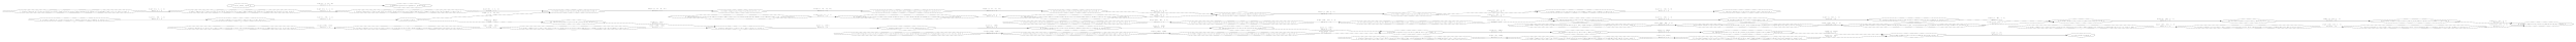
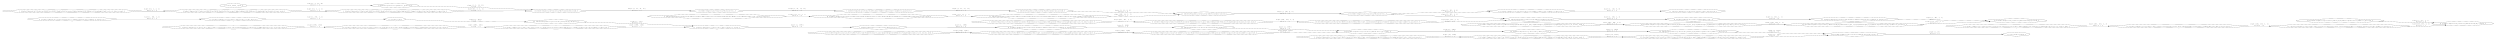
  strict digraph {
    fontname="Liberation Mono"
    rankdir=LR
    node [fontname="Liberation Mono" type=symmetric_quantize]
    edge [fontname="Liberation Mono" style=solid]
    n1 [label="0 /linear_model_input_0" type=nncf_model_input]
    "1 SymmetricQuantizer/symmetric_quantize_0"
    "5 AlexNet/Sequential[features]/NNCFConv2d[0]/conv2d_0" [type=conv2d]
    "6 AlexNet/Sequential[features]/ReLU[1]/relu__0" [type=relu_]
    "2 AlexNet/Sequential[features]/NNCFConv2d[0]/ModuleDict[pre_ops]/UpdateWeight[0]/RBSparsifyingWeight[op]/calc_rb_binary_mask_0" [type=calc_rb_binary_mask]
    "3 AlexNet/Sequential[features]/NNCFConv2d[0]/ModuleDict[pre_ops]/UpdateWeight[0]/RBSparsifyingWeight[op]/apply_binary_mask_0" [type=apply_binary_mask]
    "4 AlexNet/Sequential[features]/NNCFConv2d[0]/ModuleDict[pre_ops]/UpdateWeight[1]/SymmetricQuantizer[op]/symmetric_quantize_0"
    "7 AlexNet/Sequential[features]/ReLU[1]/SymmetricQuantizer/symmetric_quantize_0"
    "8 AlexNet/Sequential[features]/MaxPool2d[2]/max_pool2d_0" [type=max_pool2d]
    "12 AlexNet/Sequential[features]/NNCFConv2d[3]/conv2d_0" [type=conv2d]
    "13 AlexNet/Sequential[features]/ReLU[4]/relu__0" [type=relu_]
    "9 AlexNet/Sequential[features]/NNCFConv2d[3]/ModuleDict[pre_ops]/UpdateWeight[0]/RBSparsifyingWeight[op]/calc_rb_binary_mask_0" [type=calc_rb_binary_mask]
    "10 AlexNet/Sequential[features]/NNCFConv2d[3]/ModuleDict[pre_ops]/UpdateWeight[0]/RBSparsifyingWeight[op]/apply_binary_mask_0" [type=apply_binary_mask]
    "11 AlexNet/Sequential[features]/NNCFConv2d[3]/ModuleDict[pre_ops]/UpdateWeight[1]/SymmetricQuantizer[op]/symmetric_quantize_0"
    "14 AlexNet/Sequential[features]/ReLU[4]/SymmetricQuantizer/symmetric_quantize_0"
    "19 AlexNet/Sequential[features]/NNCFConv2d[6]/conv2d_0" [type=conv2d]
    "15 AlexNet/Sequential[features]/MaxPool2d[5]/max_pool2d_0" [type=max_pool2d]
    "20 AlexNet/Sequential[features]/ReLU[7]/relu__0" [type=relu_]
    "16 AlexNet/Sequential[features]/NNCFConv2d[6]/ModuleDict[pre_ops]/UpdateWeight[0]/RBSparsifyingWeight[op]/calc_rb_binary_mask_0" [type=calc_rb_binary_mask]
    "17 AlexNet/Sequential[features]/NNCFConv2d[6]/ModuleDict[pre_ops]/UpdateWeight[0]/RBSparsifyingWeight[op]/apply_binary_mask_0" [type=apply_binary_mask]
    "18 AlexNet/Sequential[features]/NNCFConv2d[6]/ModuleDict[pre_ops]/UpdateWeight[1]/SymmetricQuantizer[op]/symmetric_quantize_0"
    "21 AlexNet/Sequential[features]/ReLU[7]/SymmetricQuantizer/symmetric_quantize_0"
    "25 AlexNet/Sequential[features]/NNCFConv2d[8]/conv2d_0" [type=conv2d]
-   "26 AlexNet/Sequential[features]/ReLU[9]/relu__0" [type=relu_]
    "22 AlexNet/Sequential[features]/NNCFConv2d[8]/ModuleDict[pre_ops]/UpdateWeight[0]/RBSparsifyingWeight[op]/calc_rb_binary_mask_0" [type=calc_rb_binary_mask]
    "23 AlexNet/Sequential[features]/NNCFConv2d[8]/ModuleDict[pre_ops]/UpdateWeight[0]/RBSparsifyingWeight[op]/apply_binary_mask_0" [type=apply_binary_mask]
    "24 AlexNet/Sequential[features]/NNCFConv2d[8]/ModuleDict[pre_ops]/UpdateWeight[1]/SymmetricQuantizer[op]/symmetric_quantize_0"
    "27 AlexNet/Sequential[features]/ReLU[9]/SymmetricQuantizer/symmetric_quantize_0"
    "31 AlexNet/Sequential[features]/NNCFConv2d[10]/conv2d_0" [type=conv2d]
    "28 AlexNet/Sequential[features]/NNCFConv2d[10]/ModuleDict[pre_ops]/UpdateWeight[0]/RBSparsifyingWeight[op]/calc_rb_binary_mask_0" [type=calc_rb_binary_mask]
    "29 AlexNet/Sequential[features]/NNCFConv2d[10]/ModuleDict[pre_ops]/UpdateWeight[0]/RBSparsifyingWeight[op]/apply_binary_mask_0" [type=apply_binary_mask]
    "30 AlexNet/Sequential[features]/NNCFConv2d[10]/ModuleDict[pre_ops]/UpdateWeight[1]/SymmetricQuantizer[op]/symmetric_quantize_0"
    "34 AlexNet/Sequential[features]/MaxPool2d[12]/max_pool2d_0" [type=max_pool2d]
    "33 AlexNet/Sequential[features]/ReLU[11]/SymmetricQuantizer/symmetric_quantize_0"
    "35 AlexNet/view_0" [type=view]
    "36 AlexNet/Sequential[classifier]/Dropout[0]/dropout_0" [type=dropout]
    "40 AlexNet/Sequential[classifier]/NNCFLinear[1]/linear_0" [type=linear]
    "41 AlexNet/Sequential[classifier]/ReLU[2]/relu__0" [type=relu_]
    "37 AlexNet/Sequential[classifier]/NNCFLinear[1]/ModuleDict[pre_ops]/UpdateWeight[0]/RBSparsifyingWeight[op]/calc_rb_binary_mask_0" [type=calc_rb_binary_mask]
    "38 AlexNet/Sequential[classifier]/NNCFLinear[1]/ModuleDict[pre_ops]/UpdateWeight[0]/RBSparsifyingWeight[op]/apply_binary_mask_0" [type=apply_binary_mask]
    "39 AlexNet/Sequential[classifier]/NNCFLinear[1]/ModuleDict[pre_ops]/UpdateWeight[1]/SymmetricQuantizer[op]/symmetric_quantize_0"
    "42 AlexNet/Sequential[classifier]/ReLU[2]/SymmetricQuantizer/symmetric_quantize_0"
    "43 AlexNet/Sequential[classifier]/Dropout[3]/dropout_0" [type=dropout]
    "47 AlexNet/Sequential[classifier]/NNCFLinear[4]/linear_0" [type=linear]
    "48 AlexNet/Sequential[classifier]/ReLU[5]/relu__0" [type=relu_]
    "44 AlexNet/Sequential[classifier]/NNCFLinear[4]/ModuleDict[pre_ops]/UpdateWeight[0]/RBSparsifyingWeight[op]/calc_rb_binary_mask_0" [type=calc_rb_binary_mask]
    "45 AlexNet/Sequential[classifier]/NNCFLinear[4]/ModuleDict[pre_ops]/UpdateWeight[0]/RBSparsifyingWeight[op]/apply_binary_mask_0" [type=apply_binary_mask]
    "46 AlexNet/Sequential[classifier]/NNCFLinear[4]/ModuleDict[pre_ops]/UpdateWeight[1]/SymmetricQuantizer[op]/symmetric_quantize_0"
    "49 AlexNet/Sequential[classifier]/ReLU[5]/SymmetricQuantizer/symmetric_quantize_0"
    "53 AlexNet/Sequential[classifier]/NNCFLinear[6]/linear_0" [type=linear]
    "54 /nncf_model_output_0" [type=nncf_model_output]
    "50 AlexNet/Sequential[classifier]/NNCFLinear[6]/ModuleDict[pre_ops]/UpdateWeight[0]/RBSparsifyingWeight[op]/calc_rb_binary_mask_0" [type=calc_rb_binary_mask]
    "51 AlexNet/Sequential[classifier]/NNCFLinear[6]/ModuleDict[pre_ops]/UpdateWeight[0]/RBSparsifyingWeight[op]/apply_binary_mask_0" [type=apply_binary_mask]
    "52 AlexNet/Sequential[classifier]/NNCFLinear[6]/ModuleDict[pre_ops]/UpdateWeight[1]/SymmetricQuantizer[op]/symmetric_quantize_0"
    n1 -> "1 SymmetricQuantizer/symmetric_quantize_0" [label="shape:(1, 3, 32, 32)\nports:0 -> 0"]
-   "35 AlexNet/view_0" -> "5 AlexNet/Sequential[features]/NNCFConv2d[0]/conv2d_0" [label="shape:(1, 3, 32, 32)\nports:0 -> 0"]
+   "1 SymmetricQuantizer/symmetric_quantize_0" -> "5 AlexNet/Sequential[features]/NNCFConv2d[0]/conv2d_0" [label="shape:(1, 3, 32, 32)\nports:0 -> 0"]
    "5 AlexNet/Sequential[features]/NNCFConv2d[0]/conv2d_0" -> "6 AlexNet/Sequential[features]/ReLU[1]/relu__0" [label="shape:(1, 64, 16, 16)\nports:0 -> 0"]
    "6 AlexNet/Sequential[features]/ReLU[1]/relu__0" -> "7 AlexNet/Sequential[features]/ReLU[1]/SymmetricQuantizer/symmetric_quantize_0" [label="shape:(1, 64, 16, 16)\nports:0 -> 0"]
    "2 AlexNet/Sequential[features]/NNCFConv2d[0]/ModuleDict[pre_ops]/UpdateWeight[0]/RBSparsifyingWeight[op]/calc_rb_binary_mask_0" -> "3 AlexNet/Sequential[features]/NNCFConv2d[0]/ModuleDict[pre_ops]/UpdateWeight[0]/RBSparsifyingWeight[op]/apply_binary_mask_0" [label="shape:(64, 3, 3, 3)\nports:0 -> 0"]
    "3 AlexNet/Sequential[features]/NNCFConv2d[0]/ModuleDict[pre_ops]/UpdateWeight[0]/RBSparsifyingWeight[op]/apply_binary_mask_0" -> "4 AlexNet/Sequential[features]/NNCFConv2d[0]/ModuleDict[pre_ops]/UpdateWeight[1]/SymmetricQuantizer[op]/symmetric_quantize_0" [label="shape:(64, 3, 3, 3)\nports:0 -> 0"]
    "4 AlexNet/Sequential[features]/NNCFConv2d[0]/ModuleDict[pre_ops]/UpdateWeight[1]/SymmetricQuantizer[op]/symmetric_quantize_0" -> "5 AlexNet/Sequential[features]/NNCFConv2d[0]/conv2d_0" [label="shape:(64, 3, 3, 3)\nports:0 -> 1"]
    "7 AlexNet/Sequential[features]/ReLU[1]/SymmetricQuantizer/symmetric_quantize_0" -> "8 AlexNet/Sequential[features]/MaxPool2d[2]/max_pool2d_0" [label="shape:(1, 64, 16, 16)\nports:0 -> 0"]
    "8 AlexNet/Sequential[features]/MaxPool2d[2]/max_pool2d_0" -> "12 AlexNet/Sequential[features]/NNCFConv2d[3]/conv2d_0" [label="shape:(1, 64, 8, 8)\nports:0 -> 0"]
    "12 AlexNet/Sequential[features]/NNCFConv2d[3]/conv2d_0" -> "13 AlexNet/Sequential[features]/ReLU[4]/relu__0" [label="shape:(1, 192, 8, 8)\nports:0 -> 0"]
    "13 AlexNet/Sequential[features]/ReLU[4]/relu__0" -> "14 AlexNet/Sequential[features]/ReLU[4]/SymmetricQuantizer/symmetric_quantize_0" [label="shape:(1, 192, 8, 8)\nports:0 -> 0"]
    "13 AlexNet/Sequential[features]/ReLU[4]/relu__0" -> "19 AlexNet/Sequential[features]/NNCFConv2d[6]/conv2d_0" [label="shape:(1, 192, 4, 4)\nports:0 -> 0"]
    "9 AlexNet/Sequential[features]/NNCFConv2d[3]/ModuleDict[pre_ops]/UpdateWeight[0]/RBSparsifyingWeight[op]/calc_rb_binary_mask_0" -> "10 AlexNet/Sequential[features]/NNCFConv2d[3]/ModuleDict[pre_ops]/UpdateWeight[0]/RBSparsifyingWeight[op]/apply_binary_mask_0" [label="shape:(192, 64, 3, 3)\nports:0 -> 0"]
    "10 AlexNet/Sequential[features]/NNCFConv2d[3]/ModuleDict[pre_ops]/UpdateWeight[0]/RBSparsifyingWeight[op]/apply_binary_mask_0" -> "11 AlexNet/Sequential[features]/NNCFConv2d[3]/ModuleDict[pre_ops]/UpdateWeight[1]/SymmetricQuantizer[op]/symmetric_quantize_0" [label="shape:(192, 64, 3, 3)\nports:0 -> 0"]
    "11 AlexNet/Sequential[features]/NNCFConv2d[3]/ModuleDict[pre_ops]/UpdateWeight[1]/SymmetricQuantizer[op]/symmetric_quantize_0" -> "12 AlexNet/Sequential[features]/NNCFConv2d[3]/conv2d_0" [label="shape:(192, 64, 3, 3)\nports:0 -> 1"]
    "14 AlexNet/Sequential[features]/ReLU[4]/SymmetricQuantizer/symmetric_quantize_0" -> "15 AlexNet/Sequential[features]/MaxPool2d[5]/max_pool2d_0" [label="shape:(1, 192, 8, 8)\nports:0 -> 0"]
    "19 AlexNet/Sequential[features]/NNCFConv2d[6]/conv2d_0" -> "20 AlexNet/Sequential[features]/ReLU[7]/relu__0" [label="shape:(1, 384, 4, 4)\nports:0 -> 0"]
    "20 AlexNet/Sequential[features]/ReLU[7]/relu__0" -> "21 AlexNet/Sequential[features]/ReLU[7]/SymmetricQuantizer/symmetric_quantize_0" [label="shape:(1, 384, 4, 4)\nports:0 -> 0"]
    "16 AlexNet/Sequential[features]/NNCFConv2d[6]/ModuleDict[pre_ops]/UpdateWeight[0]/RBSparsifyingWeight[op]/calc_rb_binary_mask_0" -> "17 AlexNet/Sequential[features]/NNCFConv2d[6]/ModuleDict[pre_ops]/UpdateWeight[0]/RBSparsifyingWeight[op]/apply_binary_mask_0" [label="shape:(384, 192, 3, 3)\nports:0 -> 0"]
    "17 AlexNet/Sequential[features]/NNCFConv2d[6]/ModuleDict[pre_ops]/UpdateWeight[0]/RBSparsifyingWeight[op]/apply_binary_mask_0" -> "18 AlexNet/Sequential[features]/NNCFConv2d[6]/ModuleDict[pre_ops]/UpdateWeight[1]/SymmetricQuantizer[op]/symmetric_quantize_0" [label="shape:(384, 192, 3, 3)\nports:0 -> 0"]
    "18 AlexNet/Sequential[features]/NNCFConv2d[6]/ModuleDict[pre_ops]/UpdateWeight[1]/SymmetricQuantizer[op]/symmetric_quantize_0" -> "19 AlexNet/Sequential[features]/NNCFConv2d[6]/conv2d_0" [label="shape:(384, 192, 3, 3)\nports:0 -> 1"]
    "21 AlexNet/Sequential[features]/ReLU[7]/SymmetricQuantizer/symmetric_quantize_0" -> "25 AlexNet/Sequential[features]/NNCFConv2d[8]/conv2d_0" [label="shape:(1, 384, 4, 4)\nports:0 -> 0"]
-   "25 AlexNet/Sequential[features]/NNCFConv2d[8]/conv2d_0" -> "26 AlexNet/Sequential[features]/ReLU[9]/relu__0" [label="shape:(1, 256, 4, 4)\nports:0 -> 0"]
-   "26 AlexNet/Sequential[features]/ReLU[9]/relu__0" -> "27 AlexNet/Sequential[features]/ReLU[9]/SymmetricQuantizer/symmetric_quantize_0" [label="shape:(1, 256, 4, 4)\nports:0 -> 0"]
    "22 AlexNet/Sequential[features]/NNCFConv2d[8]/ModuleDict[pre_ops]/UpdateWeight[0]/RBSparsifyingWeight[op]/calc_rb_binary_mask_0" -> "23 AlexNet/Sequential[features]/NNCFConv2d[8]/ModuleDict[pre_ops]/UpdateWeight[0]/RBSparsifyingWeight[op]/apply_binary_mask_0" [label="shape:(256, 384, 3, 3)\nports:0 -> 0"]
    "23 AlexNet/Sequential[features]/NNCFConv2d[8]/ModuleDict[pre_ops]/UpdateWeight[0]/RBSparsifyingWeight[op]/apply_binary_mask_0" -> "24 AlexNet/Sequential[features]/NNCFConv2d[8]/ModuleDict[pre_ops]/UpdateWeight[1]/SymmetricQuantizer[op]/symmetric_quantize_0" [label="shape:(256, 384, 3, 3)\nports:0 -> 0"]
    "24 AlexNet/Sequential[features]/NNCFConv2d[8]/ModuleDict[pre_ops]/UpdateWeight[1]/SymmetricQuantizer[op]/symmetric_quantize_0" -> "25 AlexNet/Sequential[features]/NNCFConv2d[8]/conv2d_0" [label="shape:(256, 384, 3, 3)\nports:0 -> 1"]
    "27 AlexNet/Sequential[features]/ReLU[9]/SymmetricQuantizer/symmetric_quantize_0" -> "31 AlexNet/Sequential[features]/NNCFConv2d[10]/conv2d_0" [label="shape:(1, 256, 4, 4)\nports:0 -> 0"]
    "28 AlexNet/Sequential[features]/NNCFConv2d[10]/ModuleDict[pre_ops]/UpdateWeight[0]/RBSparsifyingWeight[op]/calc_rb_binary_mask_0" -> "29 AlexNet/Sequential[features]/NNCFConv2d[10]/ModuleDict[pre_ops]/UpdateWeight[0]/RBSparsifyingWeight[op]/apply_binary_mask_0" [label="shape:(256, 256, 3, 3)\nports:0 -> 0"]
    "29 AlexNet/Sequential[features]/NNCFConv2d[10]/ModuleDict[pre_ops]/UpdateWeight[0]/RBSparsifyingWeight[op]/apply_binary_mask_0" -> "30 AlexNet/Sequential[features]/NNCFConv2d[10]/ModuleDict[pre_ops]/UpdateWeight[1]/SymmetricQuantizer[op]/symmetric_quantize_0" [label="shape:(256, 256, 3, 3)\nports:0 -> 0"]
    "30 AlexNet/Sequential[features]/NNCFConv2d[10]/ModuleDict[pre_ops]/UpdateWeight[1]/SymmetricQuantizer[op]/symmetric_quantize_0" -> "31 AlexNet/Sequential[features]/NNCFConv2d[10]/conv2d_0" [label="shape:(256, 256, 3, 3)\nports:0 -> 1"]
    "34 AlexNet/Sequential[features]/MaxPool2d[12]/max_pool2d_0" -> "35 AlexNet/view_0" [label="shape:(1, 256, 2, 2)\nports:0 -> 0"]
    "33 AlexNet/Sequential[features]/ReLU[11]/SymmetricQuantizer/symmetric_quantize_0" -> "34 AlexNet/Sequential[features]/MaxPool2d[12]/max_pool2d_0" [label="shape:(1, 256, 4, 4)\nports:0 -> 0"]
    "35 AlexNet/view_0" -> "36 AlexNet/Sequential[classifier]/Dropout[0]/dropout_0" [label="shape:(1, 1024)\nports:0 -> 0"]
    "36 AlexNet/Sequential[classifier]/Dropout[0]/dropout_0" -> "40 AlexNet/Sequential[classifier]/NNCFLinear[1]/linear_0" [label="shape:(1, 1024)\nports:0 -> 0"]
    "40 AlexNet/Sequential[classifier]/NNCFLinear[1]/linear_0" -> "41 AlexNet/Sequential[classifier]/ReLU[2]/relu__0" [label="shape:(1, 4096)\nports:0 -> 0"]
    "41 AlexNet/Sequential[classifier]/ReLU[2]/relu__0" -> "42 AlexNet/Sequential[classifier]/ReLU[2]/SymmetricQuantizer/symmetric_quantize_0" [label="shape:(1, 4096)\nports:0 -> 0"]
    "37 AlexNet/Sequential[classifier]/NNCFLinear[1]/ModuleDict[pre_ops]/UpdateWeight[0]/RBSparsifyingWeight[op]/calc_rb_binary_mask_0" -> "38 AlexNet/Sequential[classifier]/NNCFLinear[1]/ModuleDict[pre_ops]/UpdateWeight[0]/RBSparsifyingWeight[op]/apply_binary_mask_0" [label="shape:(4096, 1024)\nports:0 -> 0"]
    "38 AlexNet/Sequential[classifier]/NNCFLinear[1]/ModuleDict[pre_ops]/UpdateWeight[0]/RBSparsifyingWeight[op]/apply_binary_mask_0" -> "39 AlexNet/Sequential[classifier]/NNCFLinear[1]/ModuleDict[pre_ops]/UpdateWeight[1]/SymmetricQuantizer[op]/symmetric_quantize_0" [label="shape:(4096, 1024)\nports:0 -> 0"]
    "39 AlexNet/Sequential[classifier]/NNCFLinear[1]/ModuleDict[pre_ops]/UpdateWeight[1]/SymmetricQuantizer[op]/symmetric_quantize_0" -> "40 AlexNet/Sequential[classifier]/NNCFLinear[1]/linear_0" [label="shape:(4096, 1024)\nports:0 -> 1"]
    "42 AlexNet/Sequential[classifier]/ReLU[2]/SymmetricQuantizer/symmetric_quantize_0" -> "43 AlexNet/Sequential[classifier]/Dropout[3]/dropout_0" [label="shape:(1, 4096)\nports:0 -> 0"]
    "43 AlexNet/Sequential[classifier]/Dropout[3]/dropout_0" -> "47 AlexNet/Sequential[classifier]/NNCFLinear[4]/linear_0" [label="shape:(1, 4096)\nports:0 -> 0"]
    "47 AlexNet/Sequential[classifier]/NNCFLinear[4]/linear_0" -> "48 AlexNet/Sequential[classifier]/ReLU[5]/relu__0" [label="shape:(1, 4096)\nports:0 -> 0"]
    "48 AlexNet/Sequential[classifier]/ReLU[5]/relu__0" -> "49 AlexNet/Sequential[classifier]/ReLU[5]/SymmetricQuantizer/symmetric_quantize_0" [label="shape:(1, 4096)\nports:0 -> 0"]
    "44 AlexNet/Sequential[classifier]/NNCFLinear[4]/ModuleDict[pre_ops]/UpdateWeight[0]/RBSparsifyingWeight[op]/calc_rb_binary_mask_0" -> "45 AlexNet/Sequential[classifier]/NNCFLinear[4]/ModuleDict[pre_ops]/UpdateWeight[0]/RBSparsifyingWeight[op]/apply_binary_mask_0" [label="shape:(4096, 4096)\nports:0 -> 0"]
    "45 AlexNet/Sequential[classifier]/NNCFLinear[4]/ModuleDict[pre_ops]/UpdateWeight[0]/RBSparsifyingWeight[op]/apply_binary_mask_0" -> "46 AlexNet/Sequential[classifier]/NNCFLinear[4]/ModuleDict[pre_ops]/UpdateWeight[1]/SymmetricQuantizer[op]/symmetric_quantize_0" [label="shape:(4096, 4096)\nports:0 -> 0"]
    "46 AlexNet/Sequential[classifier]/NNCFLinear[4]/ModuleDict[pre_ops]/UpdateWeight[1]/SymmetricQuantizer[op]/symmetric_quantize_0" -> "47 AlexNet/Sequential[classifier]/NNCFLinear[4]/linear_0" [label="shape:(4096, 4096)\nports:0 -> 1"]
    "49 AlexNet/Sequential[classifier]/ReLU[5]/SymmetricQuantizer/symmetric_quantize_0" -> "53 AlexNet/Sequential[classifier]/NNCFLinear[6]/linear_0" [label="shape:(1, 4096)\nports:0 -> 0"]
    "53 AlexNet/Sequential[classifier]/NNCFLinear[6]/linear_0" -> "54 /nncf_model_output_0" [label="shape:(1, 10)\nports:0 -> 0"]
    "50 AlexNet/Sequential[classifier]/NNCFLinear[6]/ModuleDict[pre_ops]/UpdateWeight[0]/RBSparsifyingWeight[op]/calc_rb_binary_mask_0" -> "51 AlexNet/Sequential[classifier]/NNCFLinear[6]/ModuleDict[pre_ops]/UpdateWeight[0]/RBSparsifyingWeight[op]/apply_binary_mask_0" [label="shape:(10, 4096)\nports:0 -> 0"]
    "51 AlexNet/Sequential[classifier]/NNCFLinear[6]/ModuleDict[pre_ops]/UpdateWeight[0]/RBSparsifyingWeight[op]/apply_binary_mask_0" -> "52 AlexNet/Sequential[classifier]/NNCFLinear[6]/ModuleDict[pre_ops]/UpdateWeight[1]/SymmetricQuantizer[op]/symmetric_quantize_0" [label="shape:(10, 4096)\nports:0 -> 0"]
    "52 AlexNet/Sequential[classifier]/NNCFLinear[6]/ModuleDict[pre_ops]/UpdateWeight[1]/SymmetricQuantizer[op]/symmetric_quantize_0" -> "53 AlexNet/Sequential[classifier]/NNCFLinear[6]/linear_0" [label="shape:(10, 4096)\nports:0 -> 1"]
  }
